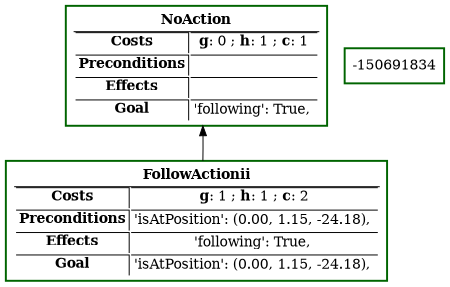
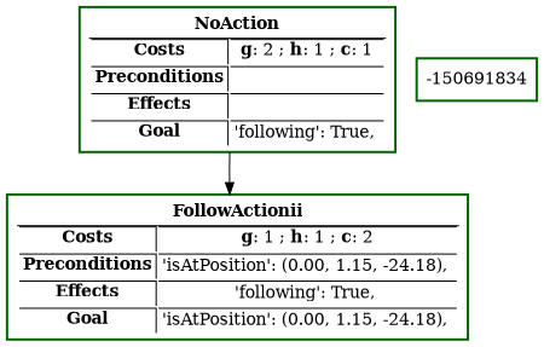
  digraph {
    node [color=darkgreen shape=box style=bold]
-   n1 [label=< <table border='0' color='black' fontcolor='#F5F5F5'>     <tr> <td colspan='2'><b>NoAction</b></td> </tr>     <hr/>     <tr align='left'> <td border='1' sides='rt'><b>Costs</b></td>           <td border='1' sides='t'><b>g</b>: 0 ; <b>h</b>: 1 ; <b>c</b>: 1</td> </tr>     <tr align='left'> <td border='1' sides='rt'><b>Preconditions</b></td>   <td border='1' sides='t'></td> </tr>     <tr align='left'> <td border='1' sides='rt'><b>Effects</b></td>         <td border='1' sides='t'></td> </tr>     <tr align='left'> <td border='1' sides='rt'><b>Goal</b></td>            <td border='1' sides='t'>'following': True, </td> </tr> </table> >]
+   n1 [label=< <table border='0' color='black' fontcolor='#F5F5F5'>     <tr> <td colspan='2'><b>NoAction</b></td> </tr>     <hr/>     <tr align='left'> <td border='1' sides='rt'><b>Costs</b></td>           <td border='1' sides='t'><b>g</b>: 2 ; <b>h</b>: 1 ; <b>c</b>: 1</td> </tr>     <tr align='left'> <td border='1' sides='rt'><b>Preconditions</b></td>   <td border='1' sides='t'></td> </tr>     <tr align='left'> <td border='1' sides='rt'><b>Effects</b></td>         <td border='1' sides='t'></td> </tr>     <tr align='left'> <td border='1' sides='rt'><b>Goal</b></td>            <td border='1' sides='t'>'following': True, </td> </tr> </table> >]
    n2 [label=< <table border='0' color='black' fontcolor='#F5F5F5'>     <tr> <td colspan='2'><b>FollowActionii</b></td> </tr>     <hr/>     <tr align='left'> <td border='1' sides='rt'><b>Costs</b></td>           <td border='1' sides='t'><b>g</b>: 1 ; <b>h</b>: 1 ; <b>c</b>: 2</td> </tr>     <tr align='left'> <td border='1' sides='rt'><b>Preconditions</b></td>   <td border='1' sides='t'>'isAtPosition': (0.00, 1.15, -24.18), </td> </tr>     <tr align='left'> <td border='1' sides='rt'><b>Effects</b></td>         <td border='1' sides='t'>'following': True, </td> </tr>     <tr align='left'> <td border='1' sides='rt'><b>Goal</b></td>            <td border='1' sides='t'>'isAtPosition': (0.00, 1.15, -24.18), </td> </tr> </table> >]
    -150691834
-   n2 -> n1
+   n1 -> n2
  }
